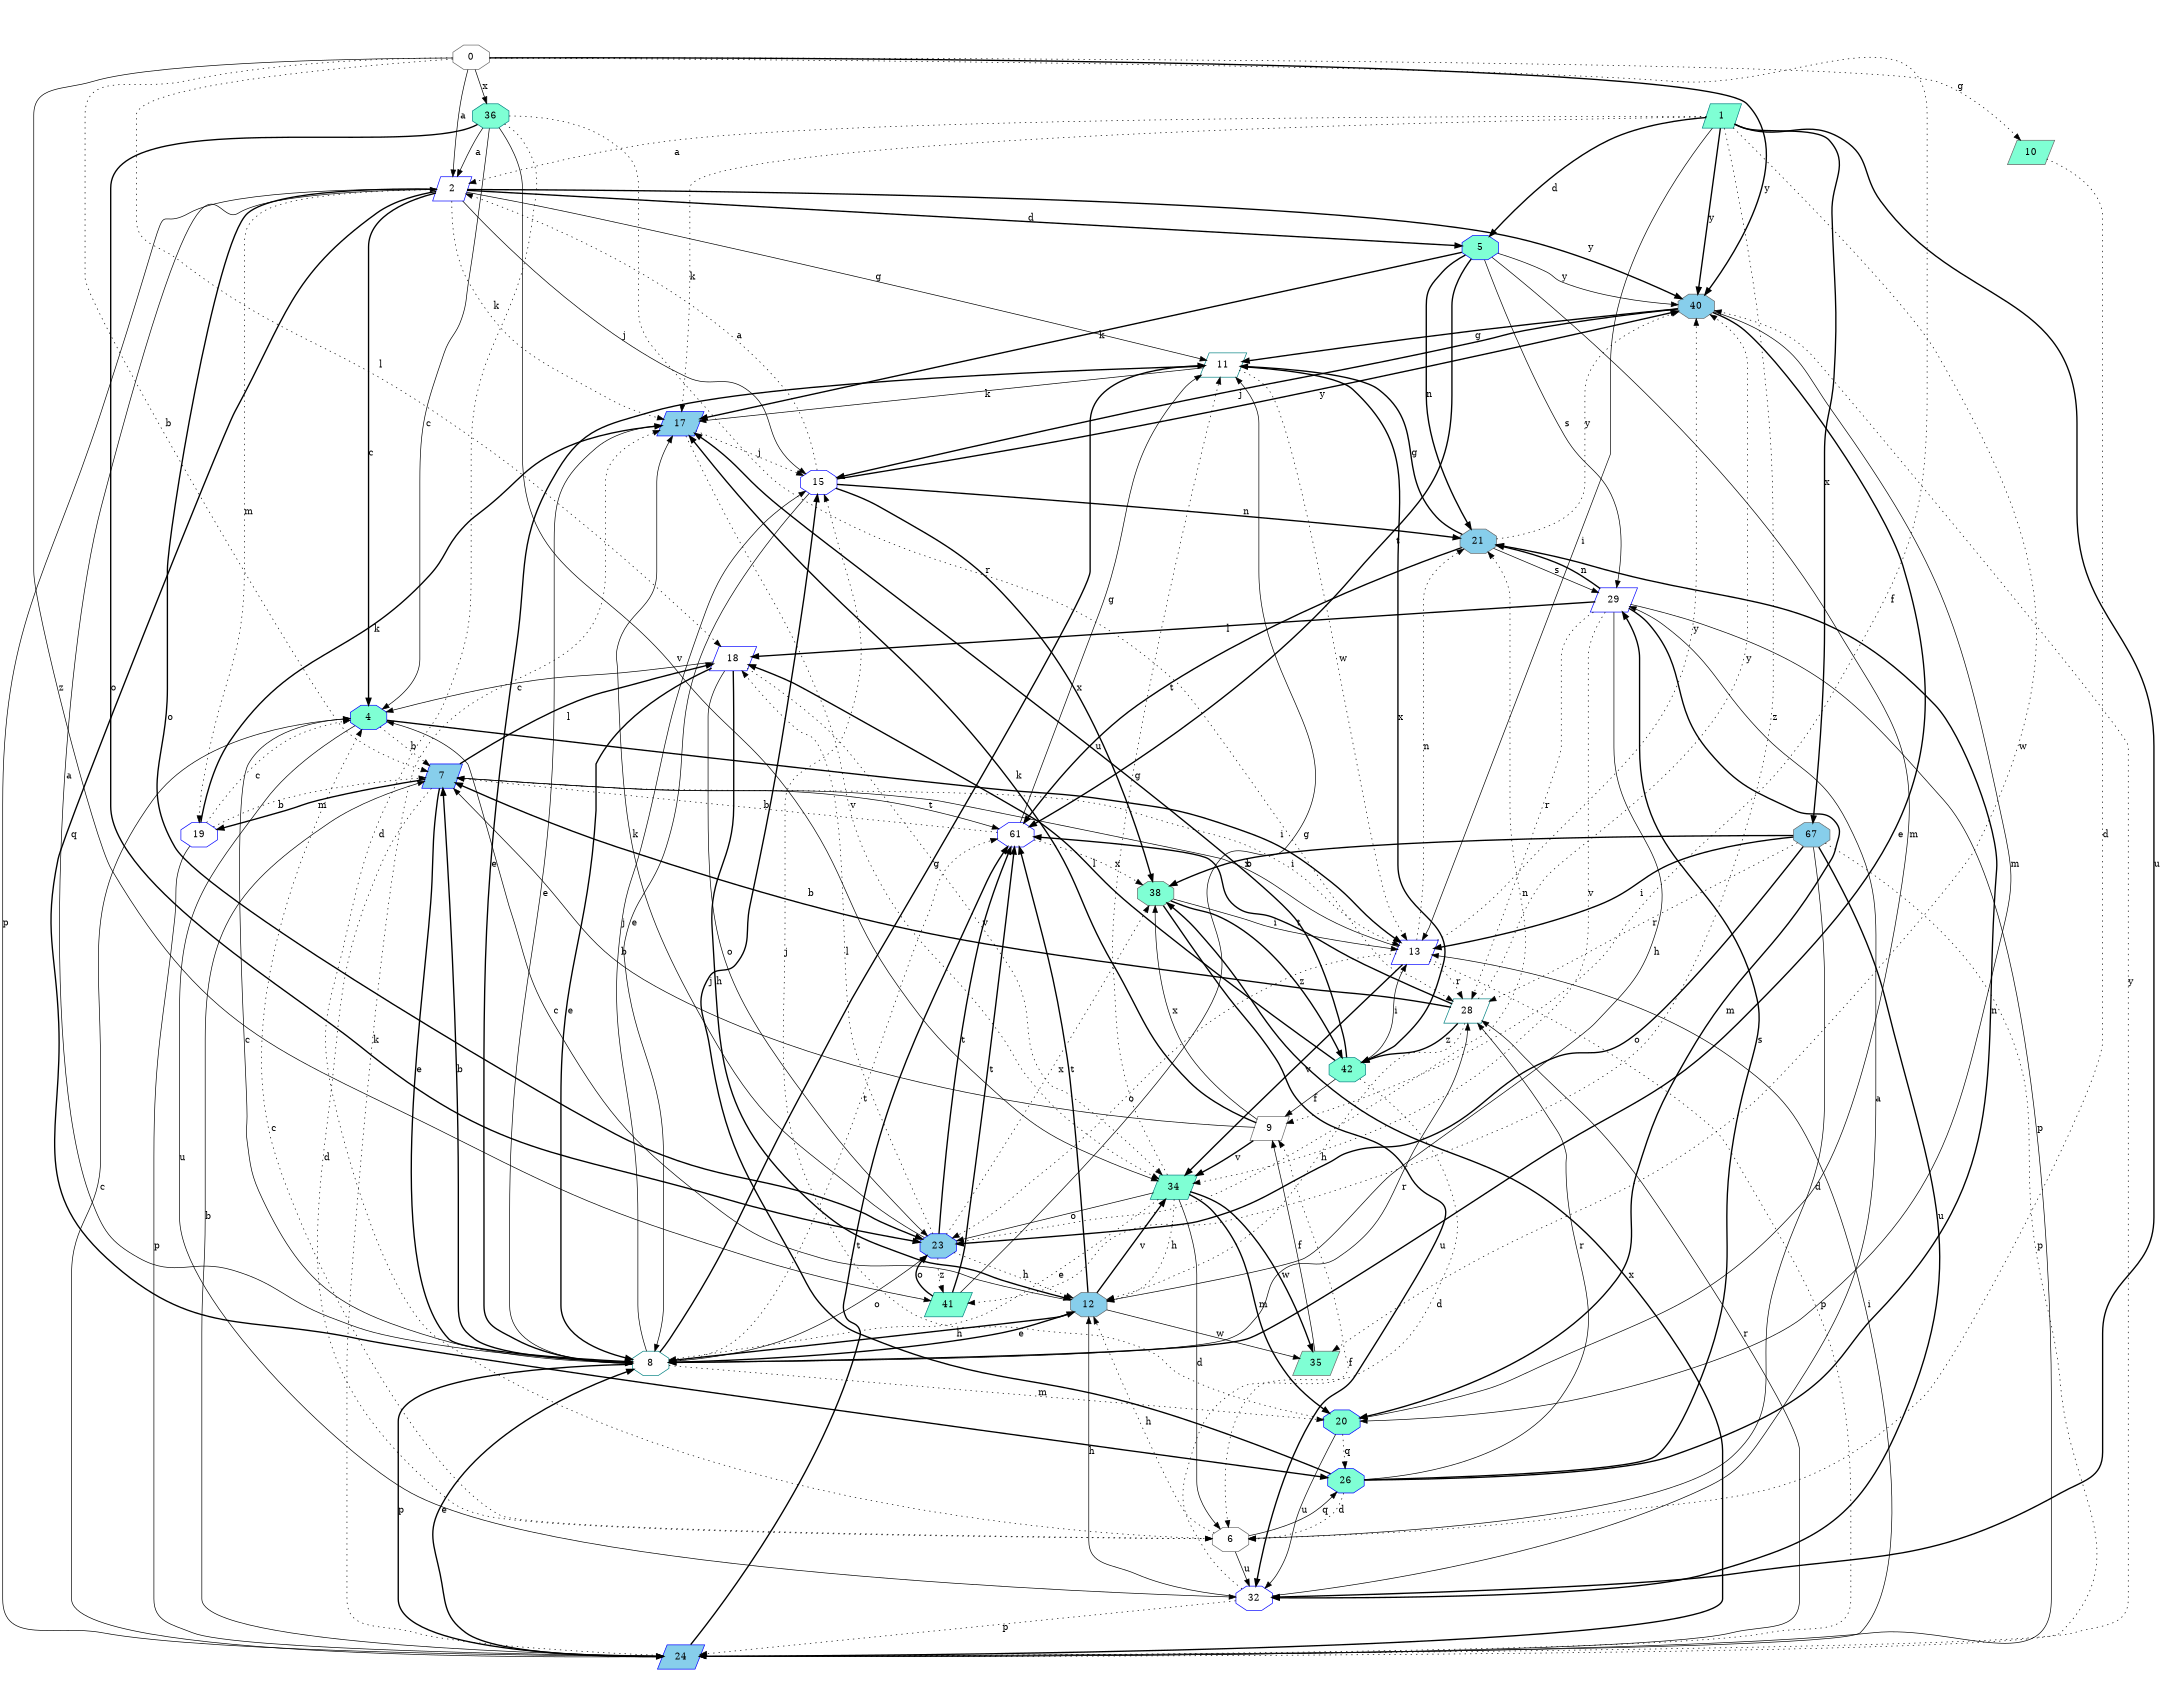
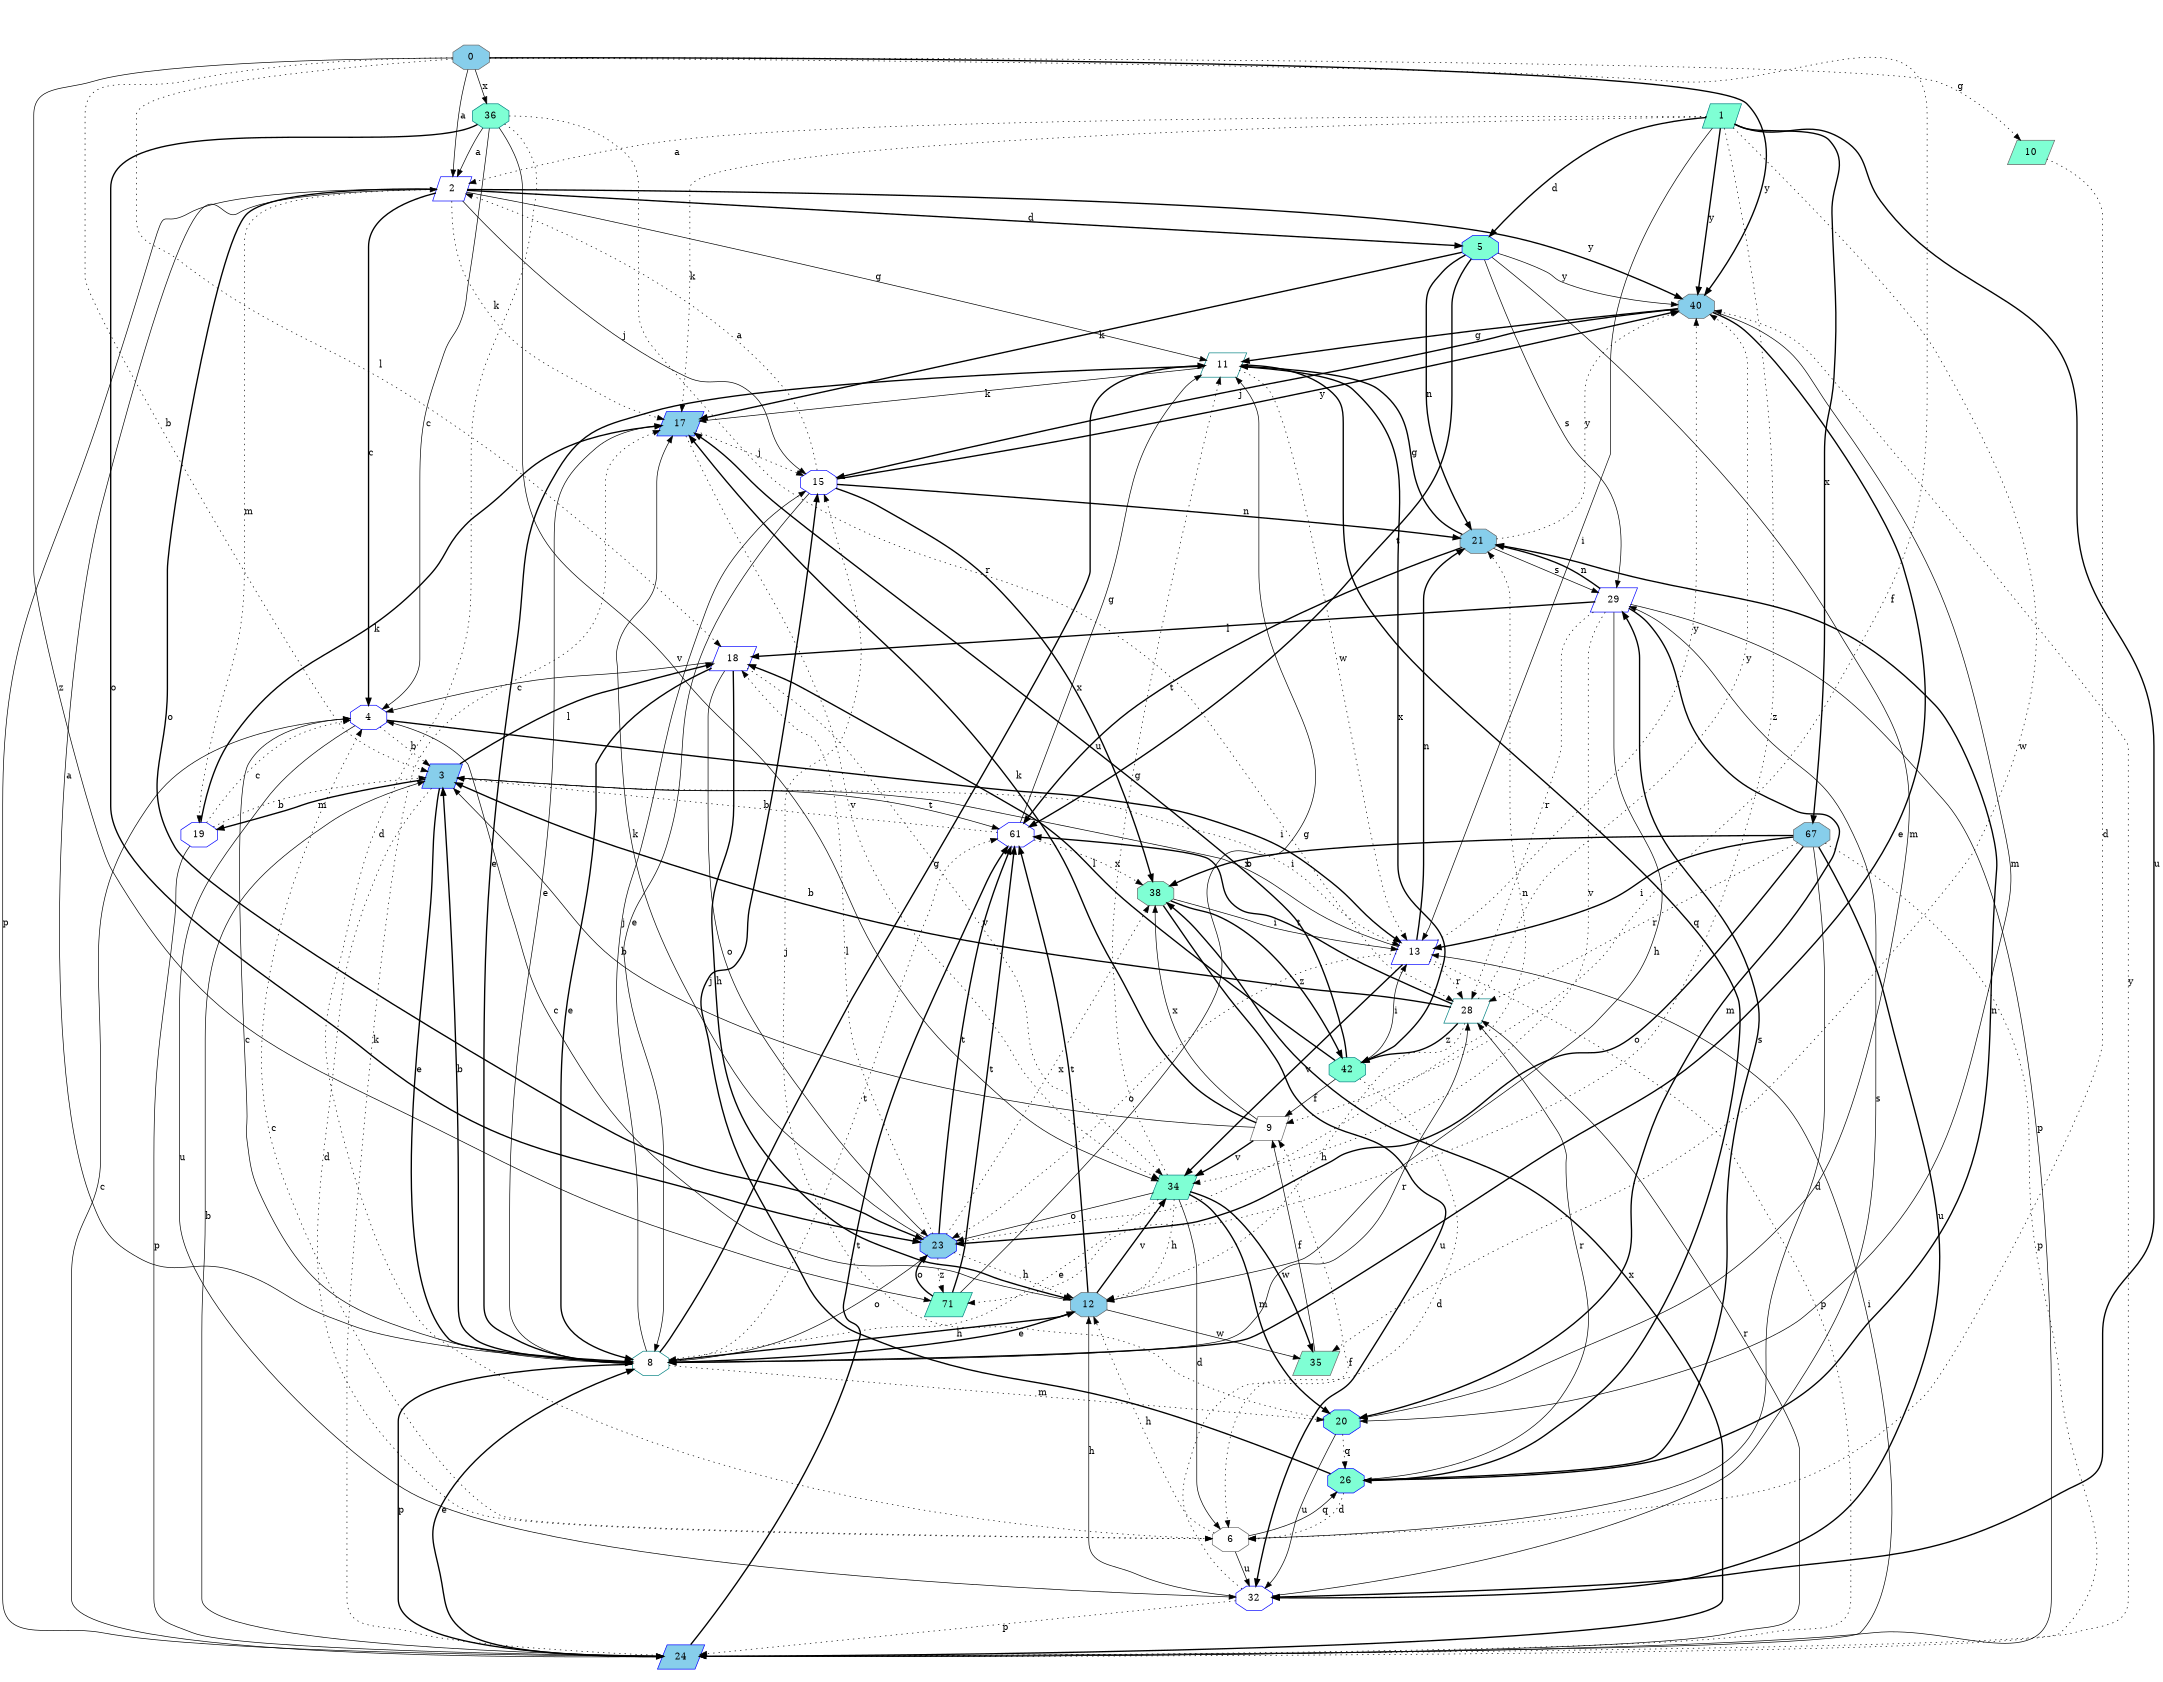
  strict digraph {
    node [color=blue fillcolor=white shape=octagon style=filled]
    edge [style=bold]
-   0 [color=gray40]
+   0 [color=gray40 fillcolor=skyblue]
    2 [shape=parallelogram]
-   3 [fillcolor=skyblue shape=parallelogram label=7]
+   3 [fillcolor=skyblue shape=parallelogram]
    9 [color=gray40 shape=parallelogram]
    10 [color=gray40 fillcolor=aquamarine shape=parallelogram]
    18 [shape=parallelogram]
    36 [color=teal fillcolor=aquamarine]
    40 [color=gray40 fillcolor=skyblue]
-   41 [color=teal fillcolor=aquamarine shape=parallelogram]
+   41 [color=teal fillcolor=aquamarine shape=parallelogram label=71]
    5 [fillcolor=aquamarine]
    17 [fillcolor=skyblue shape=parallelogram]
-   4 [fillcolor=aquamarine]
+   4
    11 [color=teal shape=parallelogram]
    15
    19
    23 [fillcolor=skyblue]
    24 [fillcolor=skyblue shape=parallelogram]
    13 [shape=parallelogram]
    6 [color=gray40]
    8 [color=teal]
    n21 [label=61]
    34 [color=teal fillcolor=aquamarine shape=parallelogram]
    38 [color=gray40 fillcolor=aquamarine]
    12 [color=gray40 fillcolor=skyblue]
    28 [color=teal shape=parallelogram]
    20 [fillcolor=aquamarine]
    1 [color=teal fillcolor=aquamarine shape=parallelogram]
    32
    35 [color=gray40 fillcolor=aquamarine shape=parallelogram]
    n30 [color=gray40 fillcolor=skyblue label=67]
    21 [color=gray40 fillcolor=skyblue]
    29 [shape=parallelogram]
    26 [fillcolor=aquamarine]
    42 [color=teal fillcolor=aquamarine]
    0 -> 2 [label=a style=solid]
    0 -> 3 [label=b style=dotted]
    0 -> 9 [label=f style=dotted]
    0 -> 10 [label=g style=dotted]
    0 -> 18 [label=l style=dotted]
    0 -> 36 [label=x style=solid]
    0 -> 40 [label=y]
    0 -> 41 [label=z style=solid]
    2 -> 40 [label=y]
    2 -> 5 [label=d]
    2 -> 17 [label=k style=dotted]
    2 -> 4 [label=c]
    2 -> 11 [label=g style=solid]
    2 -> 15 [label=j style=solid]
    2 -> 19 [label=m style=dotted]
    2 -> 23 [label=o]
    2 -> 24 [label=p style=solid]
    3 -> 18 [label=l]
    3 -> 19 [label=m]
    3 -> 13 [label=i style=dotted]
    3 -> 6 [label=d style=dotted]
    3 -> 8 [label=e]
    3 -> n21 [label=t style=solid]
    9 -> 3 [label=b style=solid]
    9 -> 17 [label=k]
    9 -> 34 [label=v]
    9 -> 38 [label=x style=solid]
    10 -> 6 [label=d style=dotted]
    18 -> 4 [label=c style=solid]
    18 -> 23 [label=o style=solid]
    18 -> 8 [label=e]
    18 -> 34 [label=v style=dotted]
    18 -> 12 [label=h]
    36 -> 2 [label=a style=solid]
    36 -> 4 [label=c style=solid]
    36 -> 23 [label=o]
    36 -> 6 [label=d style=dotted]
    36 -> 34 [label=v style=solid]
    36 -> 28 [label=r style=dotted]
    40 -> 11 [label=g]
    40 -> 15 [label=j]
    40 -> 8 [label=e]
    40 -> 20 [label=m style=solid]
    41 -> 11 [label=g style=solid]
    41 -> 23 [label=o]
    41 -> n21 [label=t]
    5 -> 40 [label=y style=solid]
    5 -> 17 [label=k]
    5 -> n21 [label=t]
    5 -> 20 [label=m style=solid]
    5 -> 21 [label=n]
    5 -> 29 [label=s style=solid]
    17 -> 15 [label=j style=dotted]
    17 -> 8 [label=e style=solid]
    17 -> 34 [label=v style=dotted]
    4 -> 3 [label=b style=dotted]
    4 -> 13 [label=i]
    4 -> 32 [label=u style=solid]
    11 -> 17 [label=k style=solid]
    11 -> 13 [label=w style=dotted]
    11 -> 8 [label=e]
-   2 -> 26 [label=q]
+   11 -> 26 [label=q]
    11 -> 42 [label=x]
    15 -> 2 [label=a style=dotted]
    15 -> 40 [label=y]
    15 -> 8 [label=e style=solid]
    15 -> 38 [label=x]
    15 -> 21 [label=n]
    19 -> 3 [label=b style=dotted]
    19 -> 17 [label=k]
    19 -> 4 [label=c style=dotted]
    19 -> 24 [label=p style=solid]
    23 -> 18 [label=l style=dotted]
    23 -> 41 [label=z style=dotted]
    23 -> 17 [label=k style=solid]
    23 -> n21 [label=t]
    23 -> 38 [label=x style=dotted]
    23 -> 12 [label=h style=dotted]
    23 -> 21 [label=n style=dotted]
    24 -> 3 [label=b style=solid]
    24 -> 40 [label=y style=dotted]
    24 -> 17 [label=k style=dotted]
    24 -> 4 [label=c style=solid]
    24 -> 13 [label=i style=solid]
    24 -> 8 [label=e]
    24 -> n21 [label=t]
    24 -> 38 [label=x]
    24 -> 28 [label=r style=solid]
    13 -> 3 [label=b style=solid]
    13 -> 40 [label=y style=dotted]
    13 -> 23 [label=o style=dotted]
    13 -> 24 [label=p style=dotted]
    13 -> 34 [label=v]
    13 -> 28 [label=r style=dotted]
-   13 -> 21 [label=n style=dotted]
+   13 -> 21 [label=n]
    6 -> 4 [label=c style=dotted]
    6 -> 12 [label=h style=dotted]
    6 -> 32 [label=u style=solid]
    6 -> 26 [label=q style=solid]
    8 -> 2 [label=a style=solid]
    8 -> 3 [label=b]
    8 -> 4 [label=c style=solid]
    8 -> 11 [label=g]
    8 -> 15 [label=j style=solid]
    8 -> 23 [label=o style=solid]
    8 -> 24 [label=p]
    8 -> n21 [label=t style=dotted]
    8 -> 12 [label=h]
    8 -> 28 [label=r style=solid]
    8 -> 20 [label=m style=dotted]
    n21 -> 3 [label=b style=dotted]
    n21 -> 11 [label=g style=solid]
    n21 -> 38 [label=x style=dotted]
    34 -> 11 [label=g style=dotted]
    34 -> 23 [label=o style=solid]
    34 -> 6 [label=d style=solid]
    34 -> 8 [label=e style=dotted]
    34 -> 12 [label=h style=dotted]
    34 -> 20 [label=m]
    34 -> 35 [label=w]
    38 -> 13 [label=i style=solid]
    38 -> 32 [label=u]
    38 -> 42 [label=z]
    12 -> 4 [label=c style=solid]
    12 -> 8 [label=e]
    12 -> n21 [label=t]
    12 -> 34 [label=v]
    12 -> 35 [label=w style=solid]
    28 -> 3 [label=b]
    28 -> 40 [label=y style=dotted]
    28 -> n21 [label=t]
    28 -> 12 [label=h style=dotted]
    28 -> 42 [label=z]
    20 -> 15 [label=j style=dotted]
    20 -> 32 [label=u style=solid]
    20 -> 26 [label=q style=dotted]
    1 -> 2 [label=a style=dotted]
    1 -> 40 [label=y]
    1 -> 41 [label=z style=dotted]
    1 -> 5 [label=d]
    1 -> 17 [label=k style=dotted]
    1 -> 13 [label=i style=solid]
    1 -> 32 [label=u]
    1 -> 35 [label=w style=dotted]
    1 -> n30 [label=x]
    32 -> 9 [label=f style=dotted]
    32 -> 24 [label=p style=dotted]
    32 -> 12 [label=h style=solid]
-   32 -> 29 [label=a style=solid]
+   32 -> 29 [label=s style=solid]
    35 -> 9 [label=f style=solid]
    n30 -> 23 [label=o]
    n30 -> 24 [label=p style=dotted]
    n30 -> 13 [label=i]
    n30 -> 6 [label=d style=solid]
    n30 -> 38 [label=x]
    n30 -> 28 [label=r style=dotted]
    n30 -> 32 [label=u]
    21 -> 40 [label=y style=dotted]
    21 -> 11 [label=g]
    21 -> n21 [label=t]
    21 -> 29 [label=s style=solid]
    29 -> 18 [label=l]
    29 -> 24 [label=p style=solid]
    29 -> 34 [label=v style=dotted]
    29 -> 12 [label=h style=solid]
    29 -> 28 [label=r style=dotted]
    29 -> 20 [label=m]
    29 -> 21 [label=n]
    26 -> 15 [label=j]
    26 -> 6 [label=d style=dotted]
    26 -> 28 [label=r style=solid]
    26 -> 21 [label=n]
    26 -> 29 [label=s]
    42 -> 9 [label=f style=solid]
    42 -> 18 [label=l]
    42 -> 17 [label=u]
    42 -> 13 [label=i style=solid]
    42 -> 6 [label=d style=dotted]
  }
